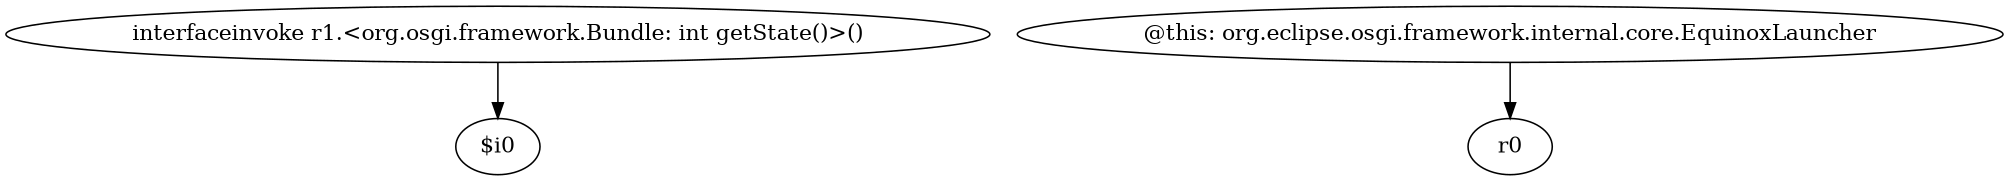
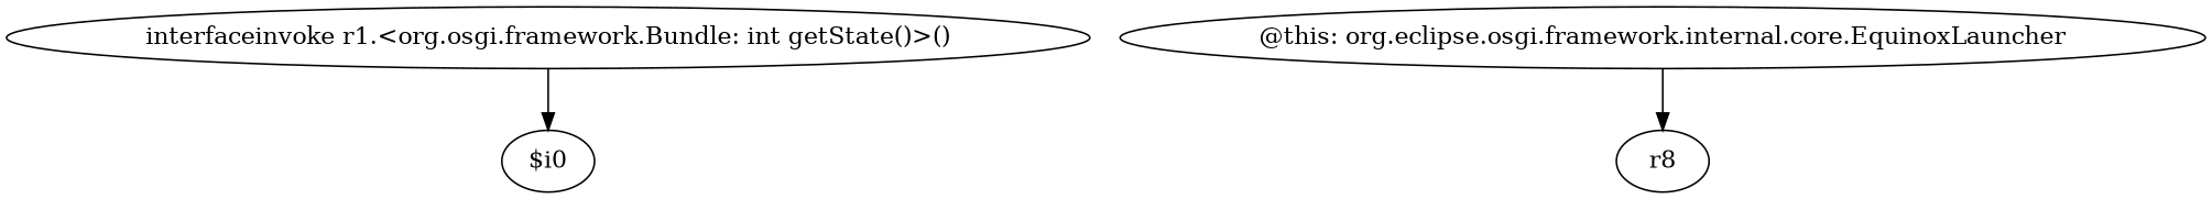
  digraph {
    n1 [label="interfaceinvoke r1.<org.osgi.framework.Bundle: int getState()>()"]
    n2 [label="$i0"]
    n3 [label="@this: org.eclipse.osgi.framework.internal.core.EquinoxLauncher"]
-   n4 [label=r0]
+   n4 [label=r8]
    n1 -> n2
    n3 -> n4
  }
